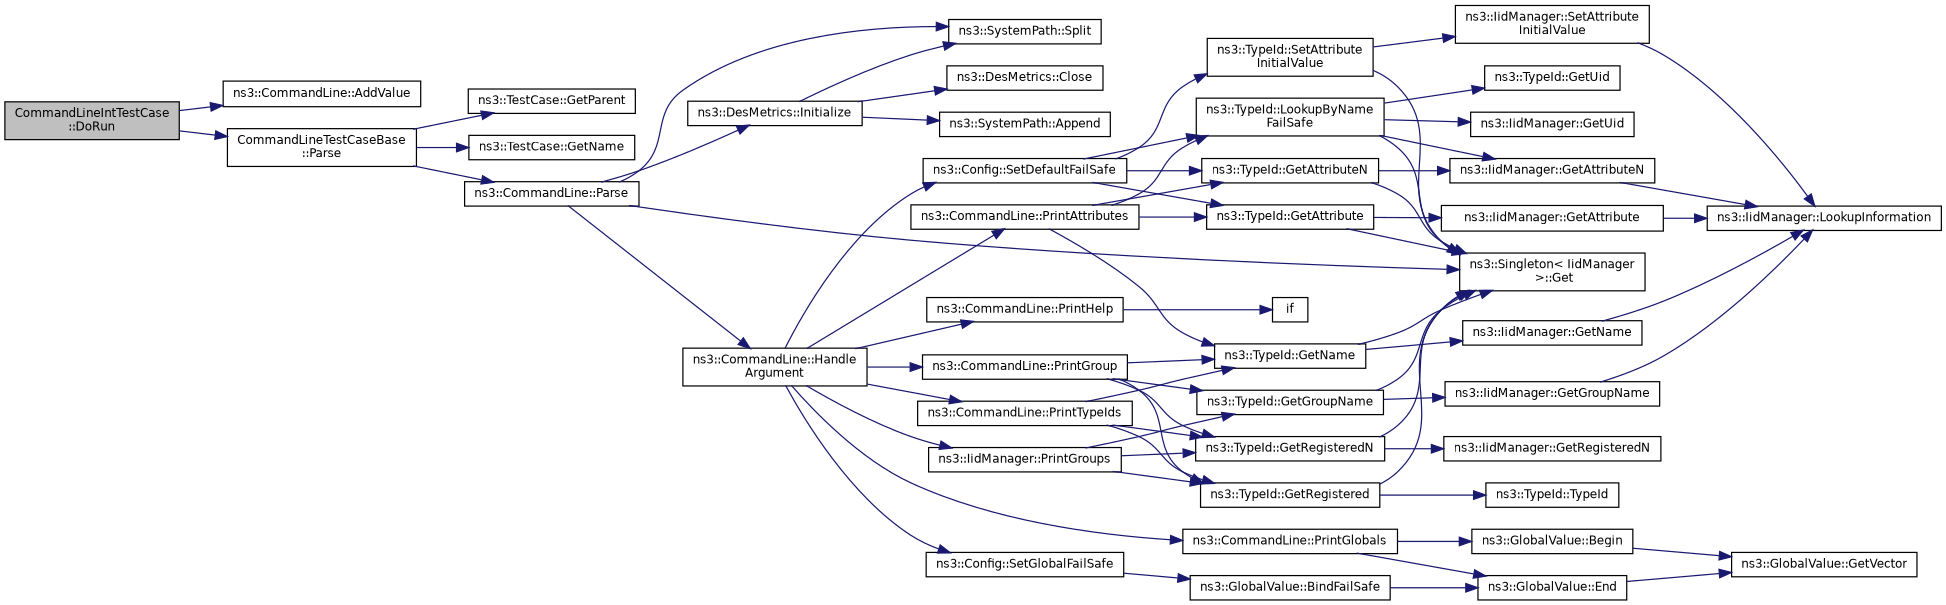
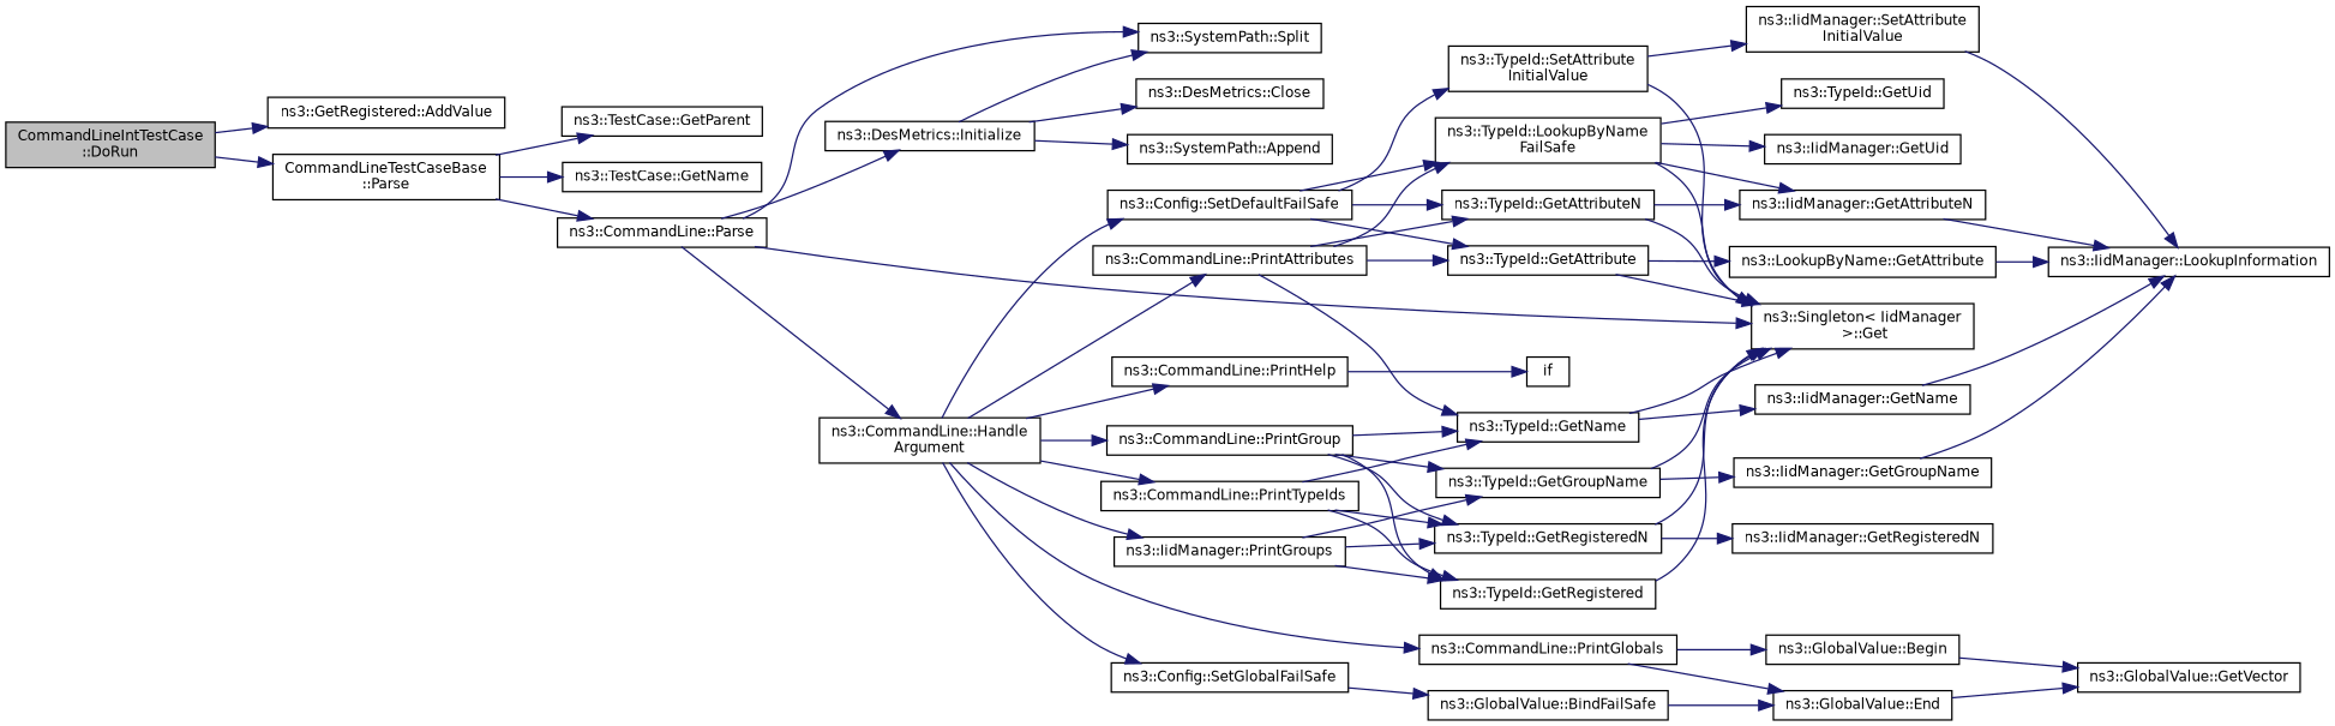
  digraph {
    rankdir=LR
    node [color=black fillcolor=white fontname=Helvetica fontsize=10 shape=record style=filled]
    edge [color=midnightblue fontname=Helvetica fontsize=10 labelfontname=Helvetica labelfontsize=10 style=solid]
    n1 [fillcolor=grey75 fontcolor=black height=0.2 label="CommandLineIntTestCase\l::DoRun" width=0.4]
-   n2 [height=0.2 label="ns3::CommandLine::AddValue" width=0.4]
+   n2 [height=0.2 label="ns3::GetRegistered::AddValue" width=0.4]
    n3 [height=0.2 label="CommandLineTestCaseBase\l::Parse" width=0.4]
    n4 [height=0.2 label="ns3::TestCase::GetParent" width=0.4]
    n5 [height=0.2 label="ns3::TestCase::GetName" width=0.4]
    n6 [height=0.2 label="ns3::CommandLine::Parse" width=0.4]
    n7 [height=0.2 label="ns3::SystemPath::Split" width=0.4]
    n8 [height=0.2 label="ns3::CommandLine::Handle\lArgument" width=0.4]
    n9 [height=0.2 label="ns3::Singleton\< IidManager\l \>::Get" width=0.4]
    n10 [height=0.2 label="ns3::DesMetrics::Initialize" width=0.4]
    n11 [height=0.2 label="ns3::CommandLine::PrintHelp" width=0.4]
    n12 [height=0.2 label="ns3::IidManager::PrintGroups" width=0.4]
    n13 [height=0.2 label="ns3::CommandLine::PrintTypeIds" width=0.4]
    n14 [height=0.2 label="ns3::CommandLine::PrintGlobals" width=0.4]
    n15 [height=0.2 label="ns3::CommandLine::PrintGroup" width=0.4]
    n16 [height=0.2 label="ns3::CommandLine::PrintAttributes" width=0.4]
    n17 [height=0.2 label="ns3::Config::SetGlobalFailSafe" width=0.4]
    n18 [height=0.2 label="ns3::Config::SetDefaultFailSafe" width=0.4]
    n19 [height=0.2 label="ns3::DesMetrics::Close" width=0.4]
    n20 [height=0.2 label="ns3::SystemPath::Append" width=0.4]
    n21 [height=0.2 label=if width=0.4]
    n22 [height=0.2 label="ns3::TypeId::GetRegisteredN" width=0.4]
    n23 [height=0.2 label="ns3::TypeId::GetRegistered" width=0.4]
    n24 [height=0.2 label="ns3::TypeId::GetGroupName" width=0.4]
    n25 [height=0.2 label="ns3::TypeId::GetName" width=0.4]
    n26 [height=0.2 label="ns3::GlobalValue::Begin" width=0.4]
    n27 [height=0.2 label="ns3::GlobalValue::End" width=0.4]
    n28 [height=0.2 label="ns3::TypeId::LookupByName\lFailSafe" width=0.4]
    n29 [height=0.2 label="ns3::TypeId::GetAttributeN" width=0.4]
    n30 [height=0.2 label="ns3::TypeId::GetAttribute" width=0.4]
    n31 [height=0.2 label="ns3::GlobalValue::BindFailSafe" width=0.4]
    n32 [height=0.2 label="ns3::TypeId::SetAttribute\lInitialValue" width=0.4]
    n33 [height=0.2 label="ns3::IidManager::GetRegisteredN" width=0.4]
-   n34 [height=0.2 label="ns3::TypeId::TypeId" width=0.4]
    n35 [height=0.2 label="ns3::IidManager::GetGroupName" width=0.4]
    n36 [height=0.2 label="ns3::IidManager::LookupInformation" width=0.4]
    n37 [height=0.2 label="ns3::IidManager::GetName" width=0.4]
    n38 [height=0.2 label="ns3::GlobalValue::GetVector" width=0.4]
    n39 [height=0.2 label="ns3::TypeId::GetUid" width=0.4]
    n40 [height=0.2 label="ns3::IidManager::GetUid" width=0.4]
    n41 [height=0.2 label="ns3::IidManager::GetAttributeN" width=0.4]
-   n42 [height=0.2 label="ns3::IidManager::GetAttribute" width=0.4]
+   n42 [height=0.2 label="ns3::LookupByName::GetAttribute" width=0.4]
    n43 [height=0.2 label="ns3::IidManager::SetAttribute\lInitialValue" width=0.4]
    n1 -> n2
    n1 -> n3
    n3 -> n4
    n3 -> n5
    n3 -> n6
    n6 -> n7
    n6 -> n8
    n6 -> n9
    n6 -> n10
    n8 -> n11
    n8 -> n12
    n8 -> n13
    n8 -> n14
    n8 -> n15
    n8 -> n16
    n8 -> n17
    n8 -> n18
    n10 -> n7
    n10 -> n19
    n10 -> n20
    n11 -> n21
    n12 -> n22
    n12 -> n23
    n12 -> n24
    n13 -> n22
    n13 -> n23
    n13 -> n25
    n14 -> n26
    n14 -> n27
    n15 -> n22
    n15 -> n23
    n15 -> n24
    n15 -> n25
    n16 -> n25
    n16 -> n28
    n16 -> n29
    n16 -> n30
    n17 -> n31
    n18 -> n28
    n18 -> n29
    n18 -> n30
    n18 -> n32
    n22 -> n9
    n22 -> n33
    n23 -> n9
-   n23 -> n34
    n24 -> n9
    n24 -> n35
    n25 -> n9
    n25 -> n37
    n26 -> n38
    n27 -> n38
    n28 -> n9
    n28 -> n39
    n28 -> n40
    n28 -> n41
    n29 -> n9
    n29 -> n41
    n30 -> n9
    n30 -> n42
    n31 -> n27
    n32 -> n9
    n32 -> n43
    n35 -> n36
    n37 -> n36
    n41 -> n36
    n42 -> n36
    n43 -> n36
  }
